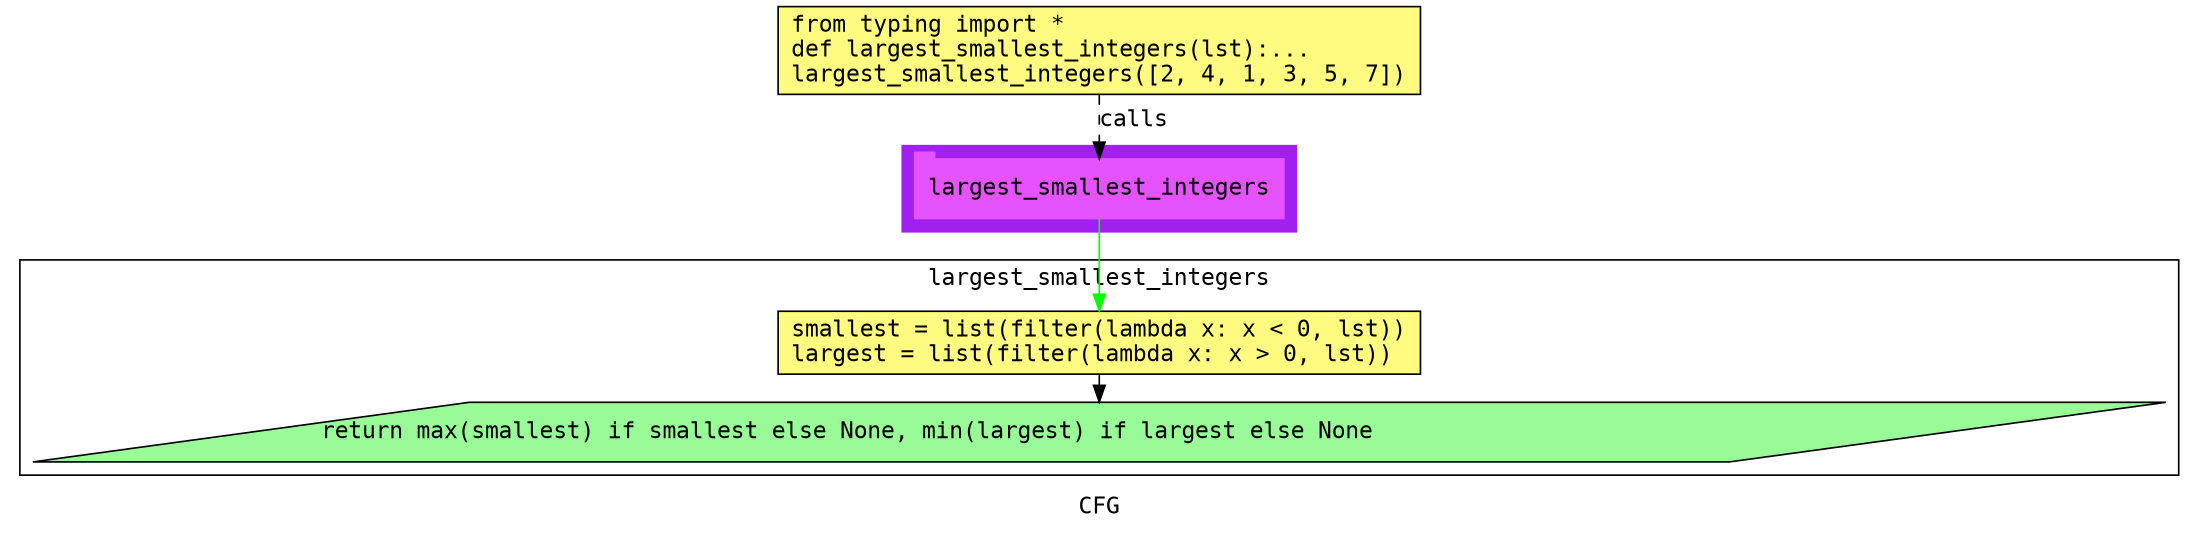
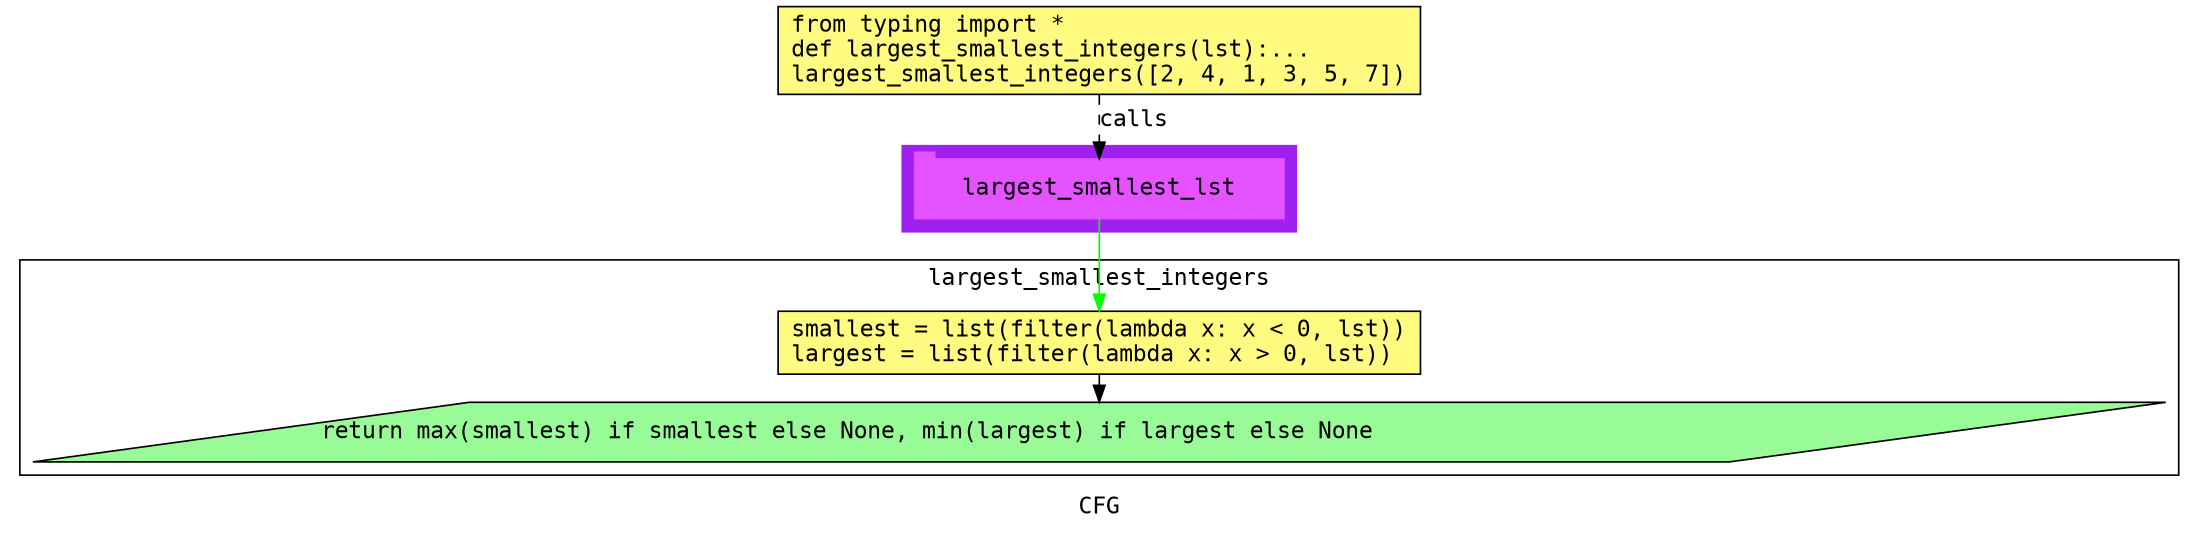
  digraph {
    compound=True
    fontname="DejaVu Sans Mono"
    label=CFG
    pack=False
    rankdir=TB
    ranksep=0.02
    node [fontname="DejaVu Sans Mono" shape=rectangle style="filled,solid" fillcolor="#FFFB81"]
    edge [fontname="DejaVu Sans Mono"]
-   n1 [color="#E552FF" height=0.5 label=largest_smallest_integers linenum="[7]" shape=tab style=filled width=3.0972 fillcolor=""]
+   n1 [color="#E552FF" height=0.5 label=largest_smallest_lst linenum="[7]" shape=tab style=filled width=3.0972 fillcolor=""]
    n2 [height=0.52778 label="smallest = list(filter(lambda x: x < 0, lst))\llargest = list(filter(lambda x: x > 0, lst))\l" linenum="[3, 4]" width=5.3889]
    n3 [fillcolor="#98fb98" height=0.5 label="return max(smallest) if smallest else None, min(largest) if largest else None\l" linenum="[5]" shape=parallelogram width=17.259]
    n4 [height=0.73611 label="from typing import *\ldef largest_smallest_integers(lst):...\llargest_smallest_integers([2, 4, 1, 3, 5, 7])\l" linenum="[1]" width=5.3889]
    subgraph cluster_1 {
      color=purple
      compound=true
      label=""
      shape=tab
      style=filled
      n1
    }
    subgraph cluster_2 {
      label=largest_smallest_integers
      n2
      n3
      subgraph cluster_3 {
        color=purple
        compound=true
        label=""
        shape=tab
        style=filled
      }
    }
    n1 -> n2 [color=green]
    n2 -> n3 [color=black]
    n4 -> n1 [label=calls style=dashed]
  }
